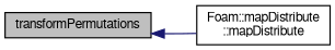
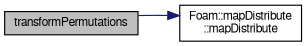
  digraph {
    rankdir=LR
    node [color=black fontname=FreeSans fontsize=10 shape=record]
    n1 [fillcolor=grey75 fontcolor=black height=0.2 label=transformPermutations style=filled width=0.4]
    n2 [height=0.2 label="Foam::mapDistribute\l::mapDistribute" width=0.4]
-   n1 -> n2 [color=midnightblue dir=back fontname=FreeSans fontsize=10 labelfontname=FreeSans labelfontsize=10 style=solid]
+   n2 -> n1 [color=midnightblue dir=back fontname=FreeSans fontsize=10 labelfontname=FreeSans labelfontsize=10 style=solid]
  }
